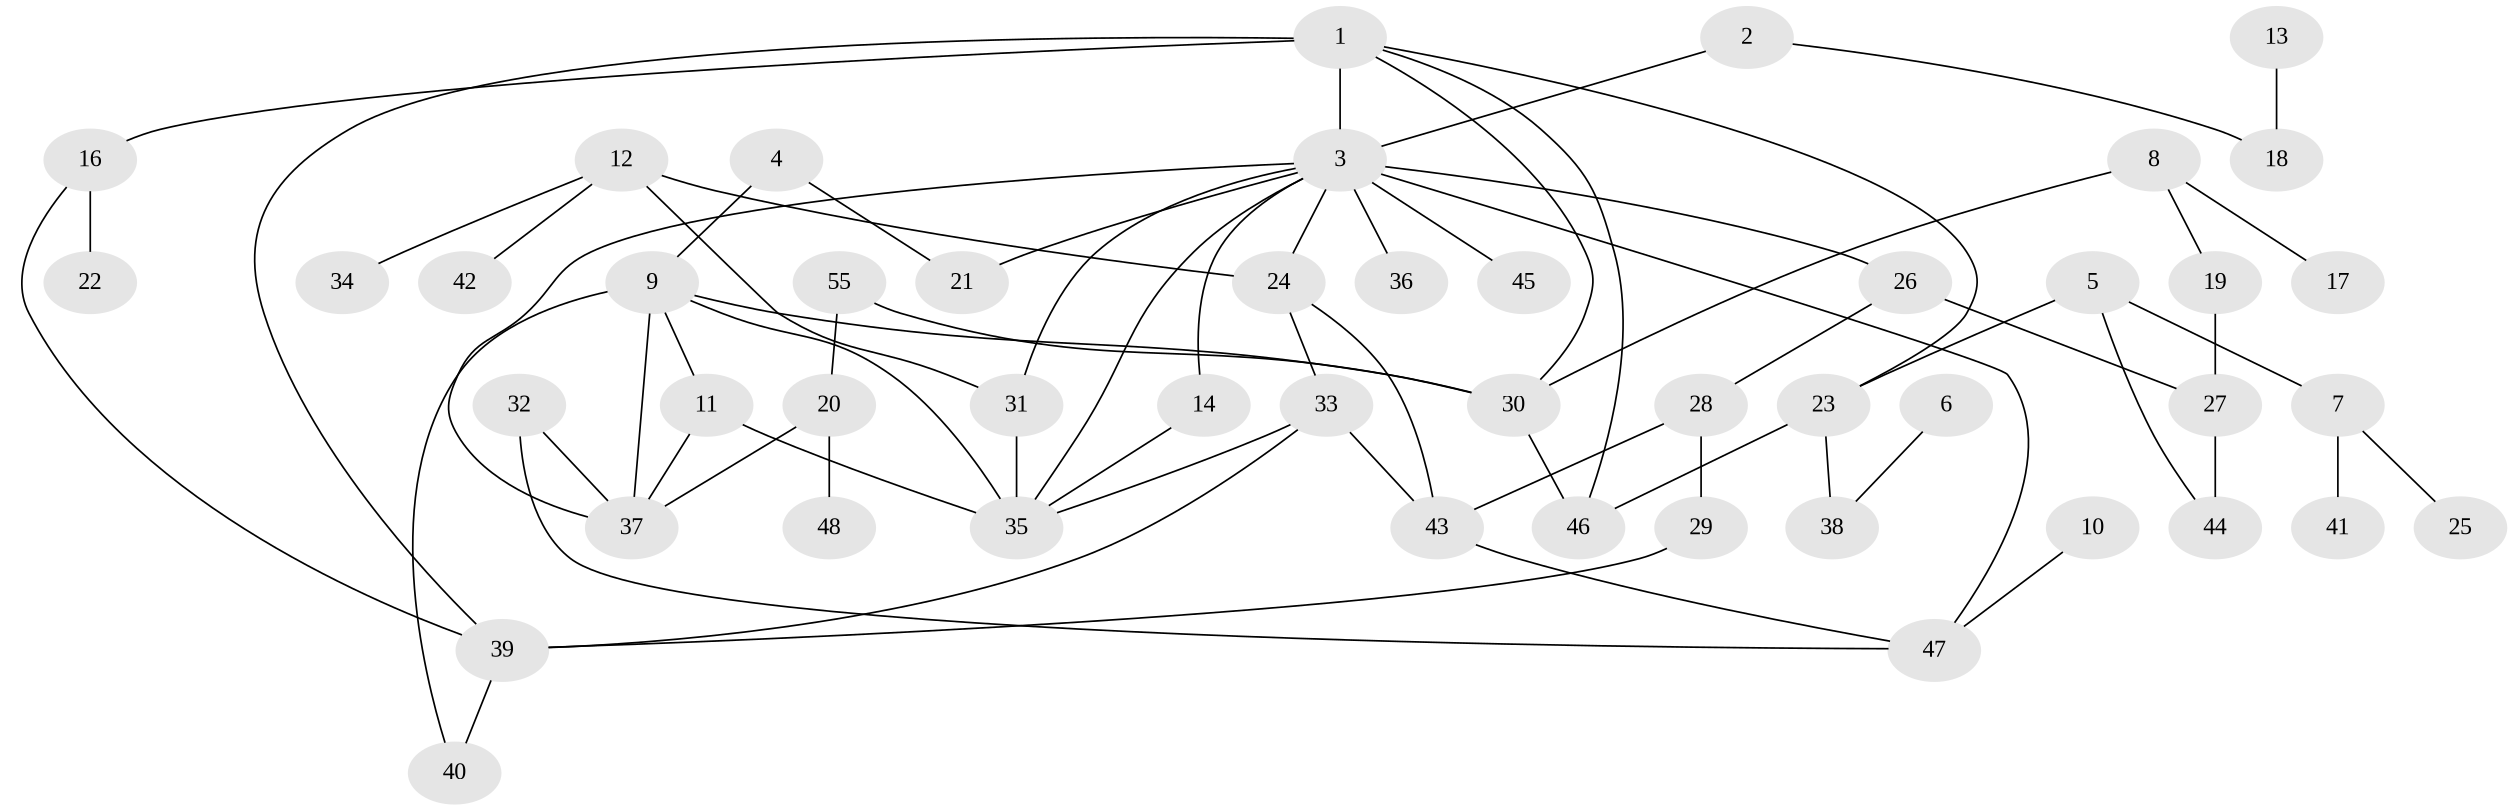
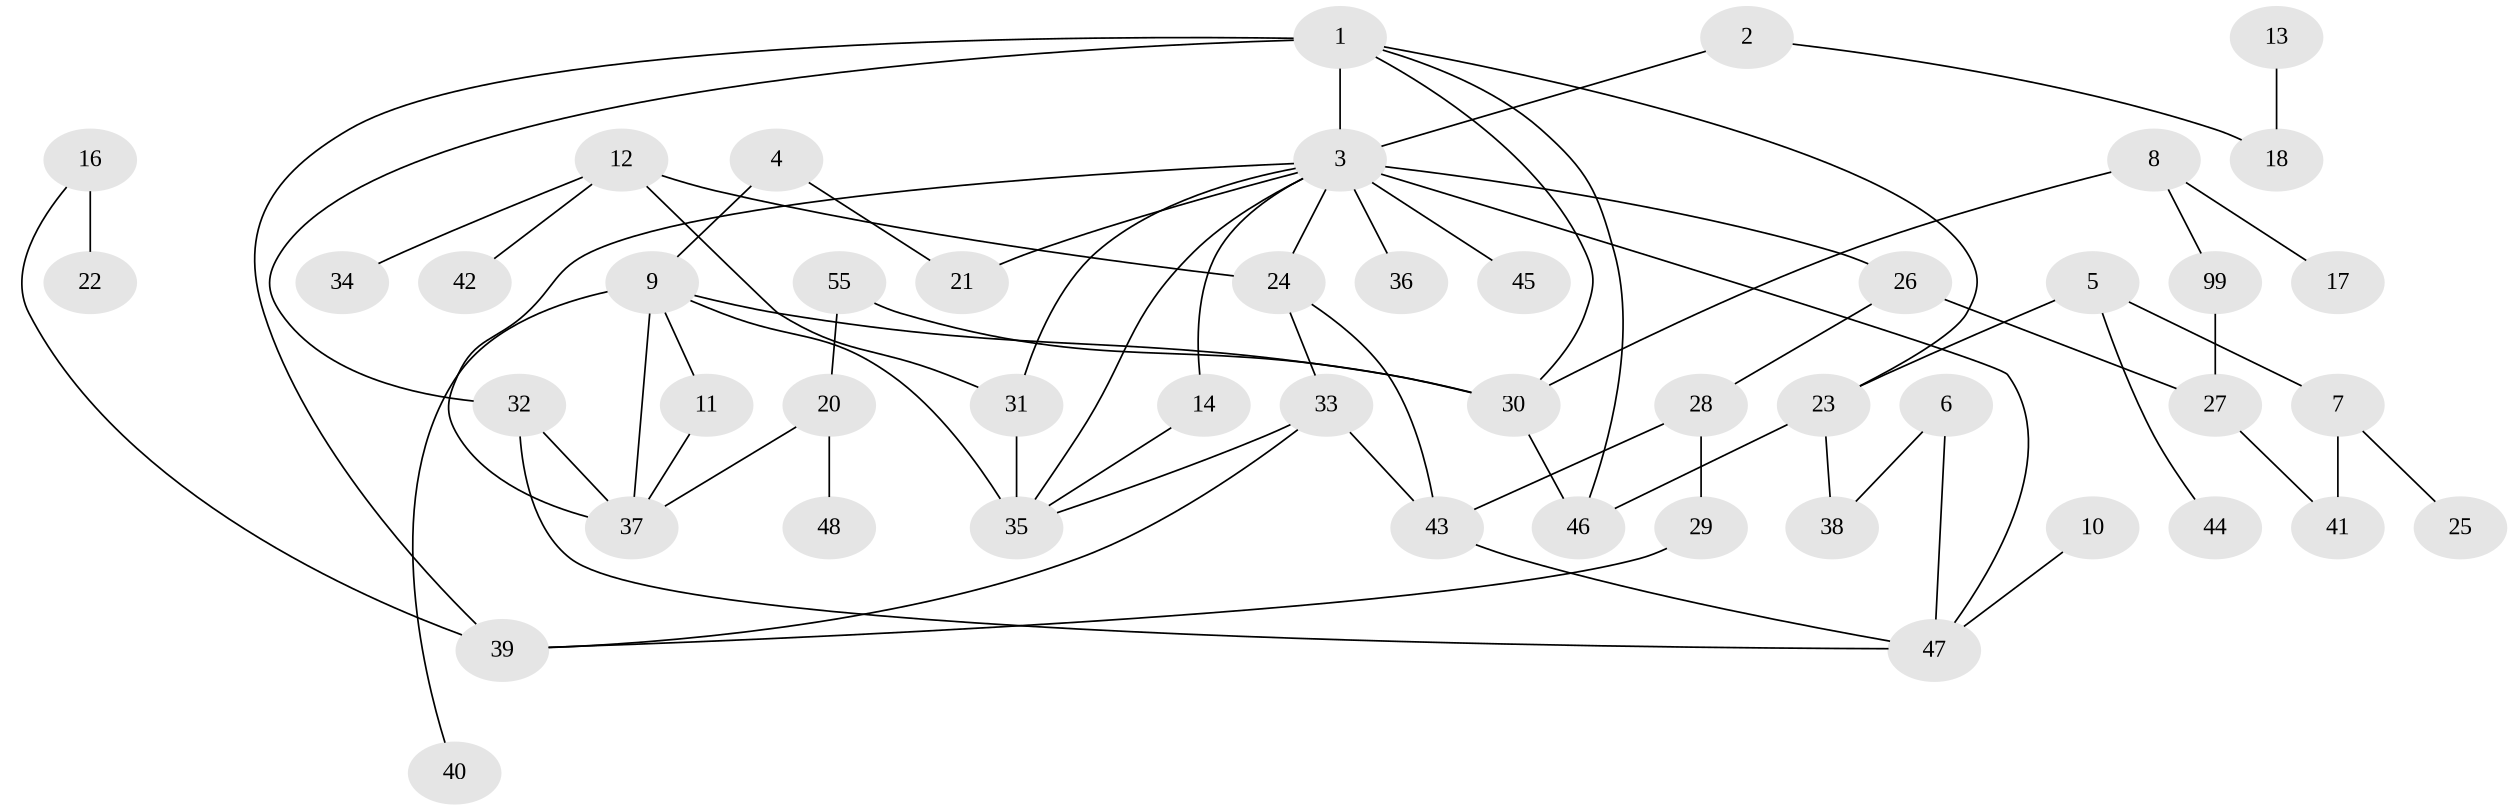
  graph {
    fontname="Liberation Serif"
    node [color=gray90 fontname="Liberation Serif" style=filled]
    edge [fontname="Liberation Serif" weight=1.0]
    1
    3
    23
    30
    32
    39
    46
    14
    21
    24
    26
    31
    35
    36
    37
    45
    47
    38
    40
    2
    18
    33
    43
    27
    28
    4
    9
    11
    5
    7
    44
    25
    41
    6
    8
    17
-   19
+   19 [label=99]
    10
    12
    34
    42
    13
    n43 [label=55]
    20
    48
    16
    22
    29
    1 -- 3
    1 -- 23
    1 -- 30
-   1 -- 16
+   1 -- 32
    1 -- 39
    1 -- 46
    3 -- 14
    3 -- 21
    3 -- 24
    3 -- 26
    3 -- 31
    3 -- 35
    3 -- 36
    3 -- 37
    3 -- 45 [weight=2.0]
    3 -- 47
    23 -- 46
    23 -- 38
    30 -- 46
    32 -- 37
    32 -- 47
-   39 -- 40
    14 -- 35
    24 -- 33
    24 -- 43
    26 -- 27
    26 -- 28
    31 -- 35 [weight=2.0]
    2 -- 3
    2 -- 18
    33 -- 39
    33 -- 35
    33 -- 43
    43 -- 47
-   27 -- 44
+   27 -- 41
    28 -- 43
    28 -- 29
    4 -- 21
    4 -- 9
    9 -- 30
    9 -- 35
    9 -- 37
    9 -- 40
    9 -- 11
-   11 -- 35
    11 -- 37
    5 -- 23
    5 -- 7
    5 -- 44
    7 -- 25
    7 -- 41
+   6 -- 47
    6 -- 38
    8 -- 30
    8 -- 17
    8 -- 19
    19 -- 27
    10 -- 47
    12 -- 24
    12 -- 31
    12 -- 34
    12 -- 42
    13 -- 18
    n43 -- 30
    n43 -- 20
    20 -- 37
    20 -- 48
    16 -- 39
    16 -- 22
    29 -- 39
  }
